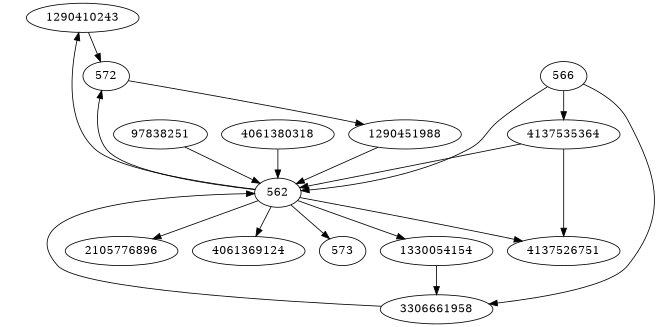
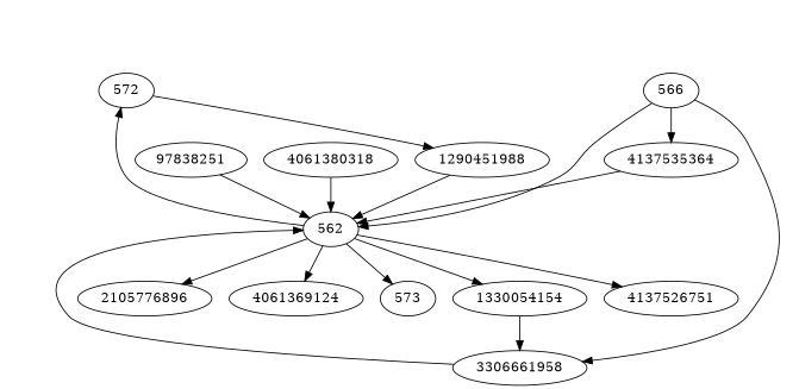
  strict digraph {
-   1290410243
    572
    1290451988
    n4 [label=562]
    4137535364
    4137526751
    1330054154
    2105776896
    n9 [label=4061369124]
    573
    3306661958
    566
    n13 [label=97838251]
    4061380318
-   1290410243 -> 572
    572 -> 1290451988
    1290451988 -> n4
-   n4 -> 1290410243
    n4 -> 572
    n4 -> 4137526751
    n4 -> 1330054154
    n4 -> 2105776896
    n4 -> n9
    n4 -> 573
    4137535364 -> n4
-   4137535364 -> 4137526751
    1330054154 -> 3306661958
    3306661958 -> n4
    566 -> n4
    566 -> 4137535364
    566 -> 3306661958
    n13 -> n4
    4061380318 -> n4
  }
